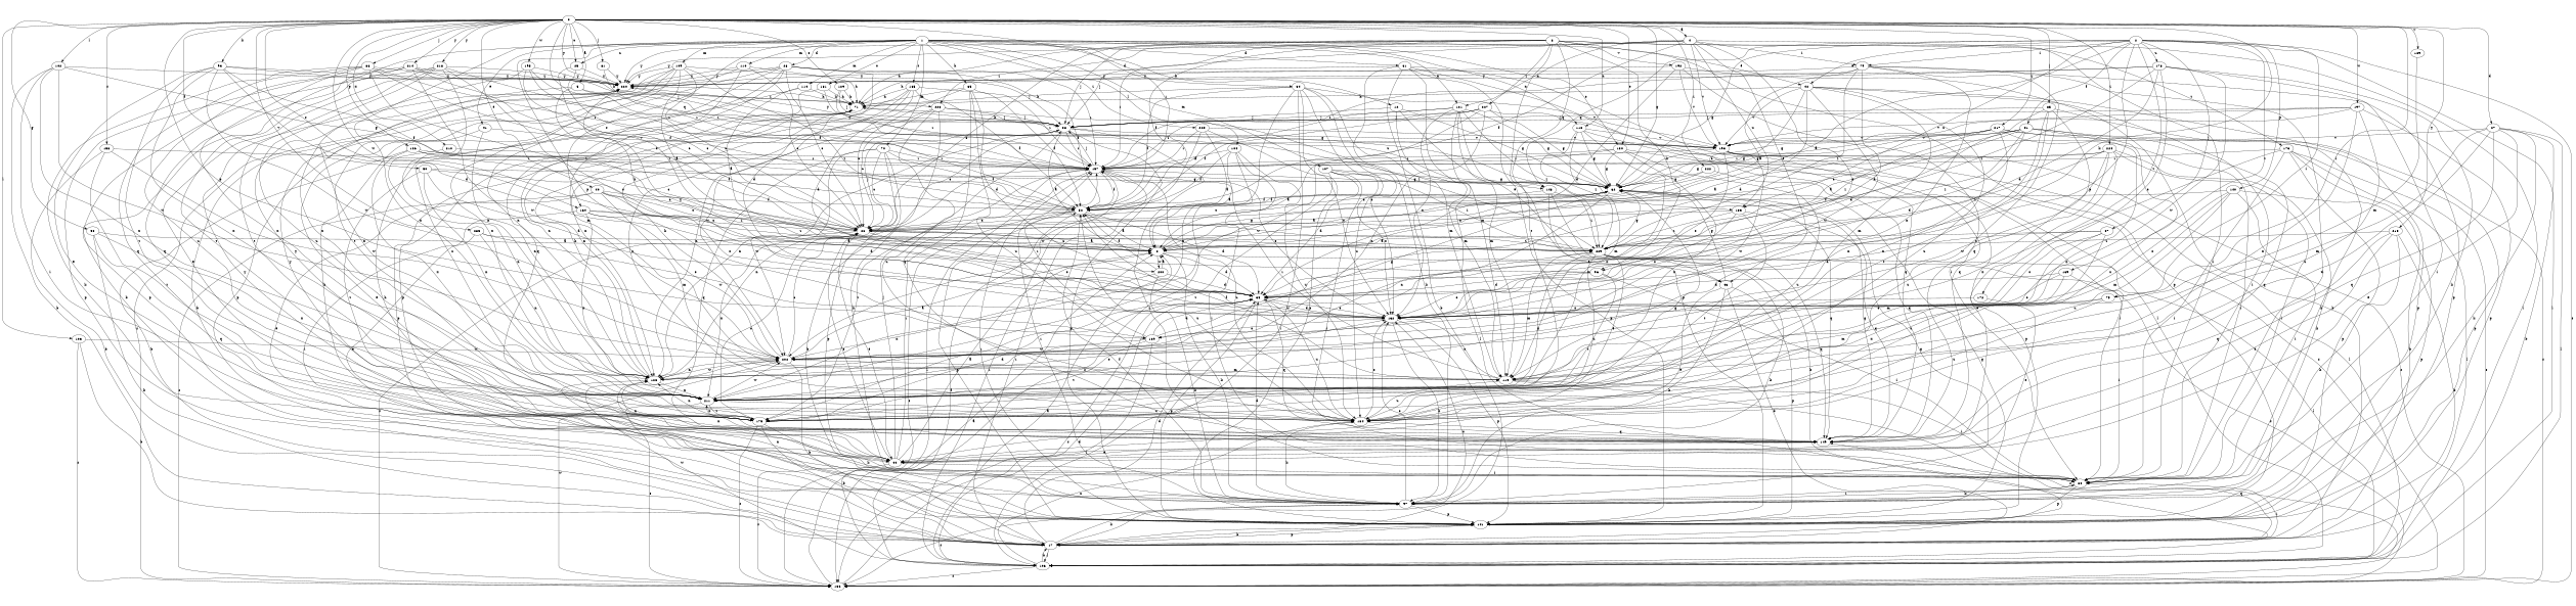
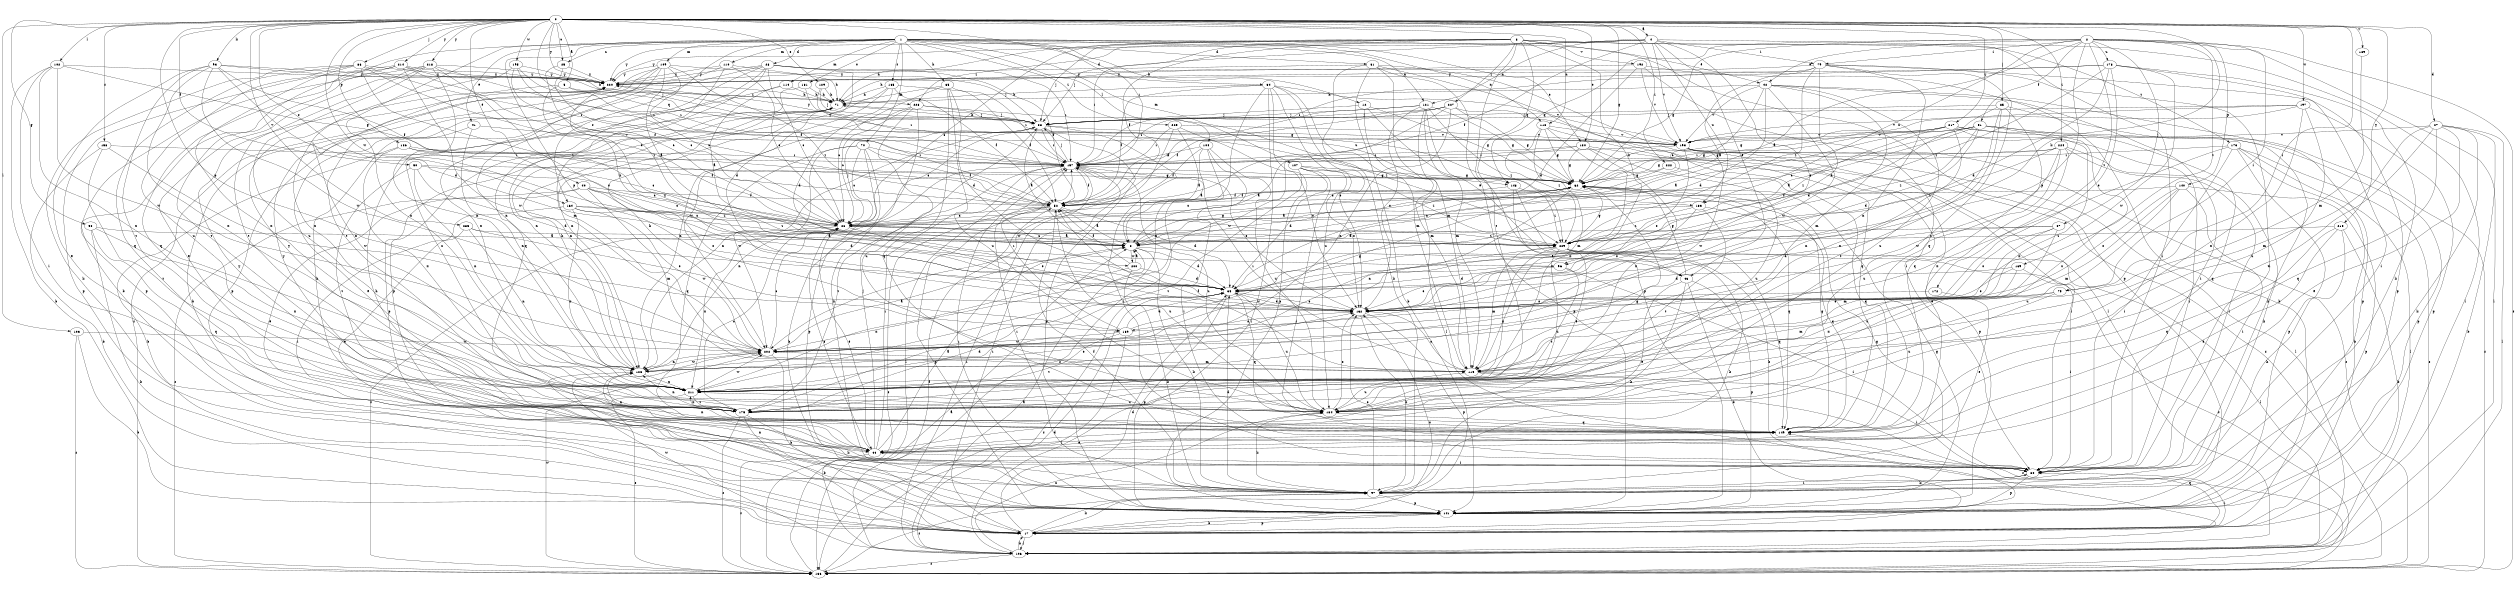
  strict digraph {
    0
    4
    5
    25
    27
    40
    50
    58
    62
    75
-   81
    n12 [label=85]
    86
    93
    96
    102
    103
    118
    129
    130
    136
    139
    148
    157
    158
    164
    n27 [label=285]
    189
    195
    197
    200
-   210
    213
    214
    217
    218
    220
    222
    224
    121
    79
    183
    52
    88
    43
    80
    132
    193
    228
    211
    26
    229
    17
    106
    175
    97
    115
    149
    44
    166
    35
    123
    8
    184
    71
    202
    141
    1
    12
    28
    31
    34
    41
    42
    65
    70
    104
    107
    109
    110
    114
    131
    165
    225
    2
    51
    87
    140
    169
    172
    178
    3
    173
    192
    227
    0 -> 4 [label=a]
    0 -> 5 [label=a]
    0 -> 25 [label=c]
    0 -> 27 [label=d]
    0 -> 40 [label=e]
    0 -> 50 [label=f]
    0 -> 58 [label=g]
    0 -> 62 [label=g]
    0 -> 75 [label=i]
-   0 -> 81 [label=j]
    0 -> n12 [label=j]
    0 -> 86 [label=j]
    0 -> 93 [label=k]
    0 -> 96 [label=k]
    0 -> 102 [label=l]
    0 -> 103 [label=l]
    0 -> 118 [label=n]
    0 -> 129 [label=o]
    0 -> 130 [label=o]
    0 -> 136 [label=p]
    0 -> 139 [label=p]
    0 -> 148 [label=q]
    0 -> 157 [label=r]
    0 -> 158 [label=s]
    0 -> 164 [label=s]
    0 -> n27 [label=v]
    0 -> 189 [label=v]
    0 -> 195 [label=w]
    0 -> 197 [label=w]
    0 -> 200 [label=w]
-   0 -> 210 [label=x]
    0 -> 213 [label=y]
    0 -> 214 [label=y]
    0 -> 217 [label=y]
    0 -> 218 [label=y]
    0 -> 220 [label=y]
    0 -> 222 [label=z]
    0 -> 224 [label=z]
    4 -> 220 [label=y]
    4 -> 121 [label=n]
    4 -> 79 [label=i]
    4 -> 183 [label=u]
    4 -> 52 [label=f]
    4 -> 88 [label=j]
    4 -> 43 [label=e]
    4 -> 80 [label=i]
    4 -> 132 [label=o]
    4 -> 193 [label=v]
    4 -> 228 [label=z]
    5 -> 96 [label=k]
    5 -> 183 [label=u]
    5 -> 228 [label=z]
    5 -> 211 [label=x]
    25 -> 220 [label=y]
    25 -> 26 [label=c]
    25 -> 229 [label=z]
    27 -> 193 [label=v]
    27 -> 17 [label=b]
    27 -> 106 [label=l]
    27 -> 175 [label=t]
    27 -> 97 [label=k]
    27 -> 115 [label=m]
    27 -> 149 [label=q]
    27 -> 44 [label=e]
    40 -> 52 [label=f]
    40 -> 132 [label=o]
    40 -> 26 [label=c]
    40 -> 229 [label=z]
    40 -> 115 [label=m]
    40 -> 44 [label=e]
    40 -> 166 [label=s]
    50 -> 62 [label=g]
    50 -> 26 [label=c]
    50 -> 175 [label=t]
    50 -> 35 [label=d]
    50 -> 123 [label=n]
    58 -> 211 [label=x]
    58 -> 17 [label=b]
    58 -> 149 [label=q]
    58 -> 8 [label=a]
    62 -> 52 [label=f]
    62 -> 26 [label=c]
    62 -> 149 [label=q]
    62 -> 123 [label=n]
    62 -> 8 [label=a]
    75 -> 132 [label=o]
    75 -> 115 [label=m]
    75 -> 184 [label=u]
-   81 -> 157 [label=r]
-   81 -> 220 [label=y]
    n12 -> 88 [label=j]
    n12 -> 211 [label=x]
    n12 -> 175 [label=t]
    n12 -> 97 [label=k]
    n12 -> 149 [label=q]
    n12 -> 35 [label=d]
    86 -> 157 [label=r]
    86 -> 220 [label=y]
    86 -> 211 [label=x]
    86 -> 26 [label=c]
    86 -> 229 [label=z]
    86 -> 97 [label=k]
    86 -> 149 [label=q]
    86 -> 184 [label=u]
    93 -> 220 [label=y]
    93 -> 52 [label=f]
    93 -> 211 [label=x]
    93 -> 175 [label=t]
    93 -> 44 [label=e]
    93 -> 35 [label=d]
    93 -> 71 [label=h]
    93 -> 202 [label=w]
    96 -> 80 [label=i]
    96 -> 132 [label=o]
    96 -> 175 [label=t]
    96 -> 35 [label=d]
    102 -> 62 [label=g]
    102 -> 220 [label=y]
    102 -> 80 [label=i]
    102 -> 211 [label=x]
    102 -> 17 [label=b]
    102 -> 202 [label=w]
    103 -> 17 [label=b]
    103 -> 166 [label=s]
    103 -> 202 [label=w]
    118 -> 62 [label=g]
    118 -> 193 [label=v]
    118 -> 211 [label=x]
    118 -> 229 [label=z]
    118 -> 115 [label=m]
    118 -> 166 [label=s]
    129 -> 157 [label=r]
    129 -> 88 [label=j]
    129 -> 71 [label=h]
    130 -> 62 [label=g]
    130 -> 157 [label=r]
    130 -> 211 [label=x]
    130 -> 8 [label=a]
    130 -> 184 [label=u]
    130 -> 141 [label=p]
    136 -> 157 [label=r]
    136 -> 52 [label=f]
    136 -> 211 [label=x]
    136 -> 26 [label=c]
    136 -> 17 [label=b]
    139 -> 62 [label=g]
    139 -> 157 [label=r]
-   132 -> 139 [label=o]
+   139 -> 132 [label=o]
    139 -> 106 [label=l]
    139 -> 175 [label=t]
    139 -> 35 [label=d]
    139 -> 202 [label=w]
    148 -> 52 [label=f]
    148 -> 229 [label=z]
    148 -> 17 [label=b]
    148 -> 44 [label=e]
    157 -> 62 [label=g]
    157 -> 52 [label=f]
    157 -> 88 [label=j]
    157 -> 132 [label=o]
    157 -> 106 [label=l]
    157 -> 175 [label=t]
    157 -> 123 [label=n]
    157 -> 184 [label=u]
    158 -> 157 [label=r]
    158 -> 17 [label=b]
    158 -> 175 [label=t]
    158 -> 202 [label=w]
    164 -> 80 [label=i]
    164 -> 211 [label=x]
    164 -> 26 [label=c]
    164 -> 229 [label=z]
    164 -> 35 [label=d]
    164 -> 202 [label=w]
    n27 -> 132 [label=o]
    n27 -> 44 [label=e]
    n27 -> 123 [label=n]
    n27 -> 8 [label=a]
    189 -> 115 [label=m]
    195 -> 157 [label=r]
    195 -> 220 [label=y]
    195 -> 52 [label=f]
    195 -> 211 [label=x]
    195 -> 26 [label=c]
    197 -> 62 [label=g]
    197 -> 88 [label=j]
    197 -> 193 [label=v]
    197 -> 211 [label=x]
    197 -> 184 [label=u]
    197 -> 141 [label=p]
    200 -> 52 [label=f]
    200 -> 211 [label=x]
    200 -> 97 [label=k]
    200 -> 35 [label=d]
    200 -> 8 [label=a]
-   210 -> 157 [label=r]
-   210 -> 123 [label=n]
    213 -> 229 [label=z]
    213 -> 17 [label=b]
    213 -> 97 [label=k]
    213 -> 149 [label=q]
    213 -> 44 [label=e]
    214 -> 220 [label=y]
    214 -> 52 [label=f]
    214 -> 88 [label=j]
    214 -> 175 [label=t]
    214 -> 149 [label=q]
    214 -> 202 [label=w]
    214 -> 141 [label=p]
    217 -> 62 [label=g]
    217 -> 80 [label=i]
    217 -> 193 [label=v]
    217 -> 229 [label=z]
    217 -> 166 [label=s]
    217 -> 123 [label=n]
    217 -> 8 [label=a]
    217 -> 141 [label=p]
    218 -> 157 [label=r]
    218 -> 220 [label=y]
    218 -> 132 [label=o]
    218 -> 175 [label=t]
    218 -> 44 [label=e]
    218 -> 123 [label=n]
    218 -> 184 [label=u]
    218 -> 141 [label=p]
    220 -> 71 [label=h]
    222 -> 62 [label=g]
    222 -> 26 [label=c]
    222 -> 149 [label=q]
    224 -> 62 [label=g]
    224 -> 157 [label=r]
    224 -> 80 [label=i]
    224 -> 229 [label=z]
    224 -> 97 [label=k]
    224 -> 44 [label=e]
    224 -> 184 [label=u]
    224 -> 202 [label=w]
    121 -> 62 [label=g]
    121 -> 52 [label=f]
    121 -> 88 [label=j]
    121 -> 132 [label=o]
    121 -> 229 [label=z]
    121 -> 106 [label=l]
    121 -> 115 [label=m]
    121 -> 141 [label=p]
    79 -> 157 [label=r]
    79 -> 220 [label=y]
    79 -> 80 [label=i]
    79 -> 229 [label=z]
    79 -> 175 [label=t]
    79 -> 35 [label=d]
    79 -> 123 [label=n]
    79 -> 8 [label=a]
    79 -> 141 [label=p]
    183 -> 132 [label=o]
    183 -> 26 [label=c]
    183 -> 229 [label=z]
    183 -> 175 [label=t]
    183 -> 149 [label=q]
    52 -> 26 [label=c]
    52 -> 166 [label=s]
    52 -> 35 [label=d]
    52 -> 8 [label=a]
    52 -> 184 [label=u]
    52 -> 141 [label=p]
    88 -> 157 [label=r]
    88 -> 220 [label=y]
    88 -> 80 [label=i]
    88 -> 193 [label=v]
    88 -> 26 [label=c]
    88 -> 123 [label=n]
    88 -> 8 [label=a]
    88 -> 71 [label=h]
    88 -> 141 [label=p]
    43 -> 62 [label=g]
    43 -> 17 [label=b]
    43 -> 97 [label=k]
    43 -> 44 [label=e]
    43 -> 141 [label=p]
    80 -> 97 [label=k]
    80 -> 71 [label=h]
    80 -> 141 [label=p]
    132 -> 220 [label=y]
    132 -> 97 [label=k]
    132 -> 35 [label=d]
    132 -> 141 [label=p]
    193 -> 157 [label=r]
    193 -> 220 [label=y]
    193 -> 80 [label=i]
    193 -> 132 [label=o]
    193 -> 106 [label=l]
    193 -> 166 [label=s]
    193 -> 202 [label=w]
    228 -> 88 [label=j]
    228 -> 26 [label=c]
    228 -> 229 [label=z]
    228 -> 97 [label=k]
    228 -> 123 [label=n]
    228 -> 184 [label=u]
    211 -> 132 [label=o]
    211 -> 175 [label=t]
    211 -> 166 [label=s]
    211 -> 184 [label=u]
    211 -> 202 [label=w]
    26 -> 88 [label=j]
    26 -> 132 [label=o]
    26 -> 211 [label=x]
    26 -> 229 [label=z]
    26 -> 44 [label=e]
    26 -> 166 [label=s]
    26 -> 8 [label=a]
    229 -> 62 [label=g]
    229 -> 211 [label=x]
    229 -> 106 [label=l]
    229 -> 97 [label=k]
    229 -> 115 [label=m]
    229 -> 149 [label=q]
    229 -> 166 [label=s]
    229 -> 184 [label=u]
    229 -> 202 [label=w]
    17 -> 157 [label=r]
    17 -> 80 [label=i]
    17 -> 132 [label=o]
    17 -> 106 [label=l]
    17 -> 97 [label=k]
    17 -> 149 [label=q]
    17 -> 35 [label=d]
    17 -> 141 [label=p]
    106 -> 157 [label=r]
    106 -> 52 [label=f]
    106 -> 17 [label=b]
    106 -> 166 [label=s]
    106 -> 8 [label=a]
    106 -> 184 [label=u]
    106 -> 202 [label=w]
    175 -> 220 [label=y]
    175 -> 211 [label=x]
    175 -> 26 [label=c]
    175 -> 17 [label=b]
    175 -> 97 [label=k]
    175 -> 166 [label=s]
    175 -> 35 [label=d]
    175 -> 123 [label=n]
    97 -> 62 [label=g]
    97 -> 157 [label=r]
    97 -> 52 [label=f]
    97 -> 80 [label=i]
    97 -> 132 [label=o]
    97 -> 166 [label=s]
    97 -> 35 [label=d]
    97 -> 123 [label=n]
    97 -> 141 [label=p]
    115 -> 157 [label=r]
    115 -> 52 [label=f]
    115 -> 80 [label=i]
    115 -> 132 [label=o]
    115 -> 166 [label=s]
    115 -> 184 [label=u]
    149 -> 62 [label=g]
    149 -> 220 [label=y]
    149 -> 44 [label=e]
    149 -> 123 [label=n]
    44 -> 157 [label=r]
    44 -> 220 [label=y]
    44 -> 88 [label=j]
    44 -> 80 [label=i]
    44 -> 26 [label=c]
    44 -> 166 [label=s]
    44 -> 123 [label=n]
    44 -> 8 [label=a]
    166 -> 35 [label=d]
    166 -> 8 [label=a]
    166 -> 202 [label=w]
    35 -> 132 [label=o]
    35 -> 149 [label=q]
    35 -> 166 [label=s]
    35 -> 184 [label=u]
    35 -> 141 [label=p]
    123 -> 211 [label=x]
    123 -> 71 [label=h]
    123 -> 202 [label=w]
    8 -> 62 [label=g]
    8 -> 200 [label=w]
    8 -> 43 [label=e]
    8 -> 26 [label=c]
    8 -> 97 [label=k]
    8 -> 35 [label=d]
    184 -> 62 [label=g]
    184 -> 132 [label=o]
    184 -> 97 [label=k]
    184 -> 149 [label=q]
    71 -> 88 [label=j]
    71 -> 123 [label=n]
    71 -> 141 [label=p]
    202 -> 26 [label=c]
    202 -> 17 [label=b]
    202 -> 115 [label=m]
    202 -> 123 [label=n]
    202 -> 8 [label=a]
    202 -> 71 [label=h]
    141 -> 62 [label=g]
    141 -> 157 [label=r]
    141 -> 17 [label=b]
    1 -> 25 [label=c]
    1 -> 118 [label=n]
    1 -> 130 [label=o]
    1 -> 139 [label=p]
    1 -> 164 [label=s]
    1 -> 121 [label=n]
    1 -> 211 [label=x]
    1 -> 17 [label=b]
    1 -> 12 [label=b]
    1 -> 28 [label=d]
    1 -> 31 [label=d]
    1 -> 34 [label=d]
    1 -> 41 [label=e]
    1 -> 42 [label=e]
    1 -> 65 [label=h]
    1 -> 70 [label=h]
    1 -> 104 [label=l]
    1 -> 107 [label=m]
    1 -> 109 [label=m]
    1 -> 110 [label=m]
    1 -> 114 [label=m]
    1 -> 131 [label=o]
    1 -> 165 [label=s]
    1 -> 225 [label=z]
    12 -> 62 [label=g]
    12 -> 88 [label=j]
    12 -> 43 [label=e]
    12 -> 115 [label=m]
    28 -> 157 [label=r]
    28 -> 220 [label=y]
    28 -> 52 [label=f]
    28 -> 26 [label=c]
    28 -> 97 [label=k]
    28 -> 149 [label=q]
    28 -> 35 [label=d]
    28 -> 123 [label=n]
    28 -> 141 [label=p]
    31 -> 220 [label=y]
    31 -> 80 [label=i]
    31 -> 17 [label=b]
    31 -> 106 [label=l]
    31 -> 97 [label=k]
    31 -> 115 [label=m]
    31 -> 141 [label=p]
    34 -> 52 [label=f]
    34 -> 132 [label=o]
    34 -> 193 [label=v]
    34 -> 211 [label=x]
    34 -> 106 [label=l]
    34 -> 115 [label=m]
    34 -> 184 [label=u]
    34 -> 71 [label=h]
    34 -> 141 [label=p]
    41 -> 193 [label=v]
    41 -> 44 [label=e]
    41 -> 123 [label=n]
    42 -> 80 [label=i]
    42 -> 193 [label=v]
    42 -> 26 [label=c]
    42 -> 115 [label=m]
    42 -> 35 [label=d]
    42 -> 184 [label=u]
    42 -> 71 [label=h]
    42 -> 202 [label=w]
    42 -> 141 [label=p]
    65 -> 52 [label=f]
    65 -> 26 [label=c]
    65 -> 149 [label=q]
    65 -> 35 [label=d]
    65 -> 184 [label=u]
    65 -> 71 [label=h]
    70 -> 157 [label=r]
    70 -> 52 [label=f]
    70 -> 26 [label=c]
    70 -> 17 [label=b]
    70 -> 149 [label=q]
    70 -> 202 [label=w]
    70 -> 141 [label=p]
    104 -> 157 [label=r]
    104 -> 52 [label=f]
    104 -> 80 [label=i]
    104 -> 166 [label=s]
    104 -> 8 [label=a]
    104 -> 184 [label=u]
    107 -> 62 [label=g]
    107 -> 80 [label=i]
    107 -> 132 [label=o]
    107 -> 229 [label=z]
    107 -> 175 [label=t]
    107 -> 35 [label=d]
    109 -> 220 [label=y]
    109 -> 88 [label=j]
    109 -> 211 [label=x]
    109 -> 26 [label=c]
    109 -> 229 [label=z]
    109 -> 17 [label=b]
    109 -> 175 [label=t]
    109 -> 166 [label=s]
    109 -> 8 [label=a]
    110 -> 220 [label=y]
    110 -> 26 [label=c]
    110 -> 115 [label=m]
    110 -> 71 [label=h]
    110 -> 141 [label=p]
    114 -> 8 [label=a]
    114 -> 184 [label=u]
-   114 -> 71 [label=k]
+   114 -> 71 [label=h]
    131 -> 62 [label=g]
    131 -> 123 [label=n]
    131 -> 71 [label=h]
    165 -> 157 [label=r]
    165 -> 52 [label=f]
    165 -> 35 [label=d]
    165 -> 123 [label=n]
-   165 -> 184 [label=u]
    165 -> 71 [label=h]
    165 -> 202 [label=w]
    225 -> 157 [label=r]
    225 -> 132 [label=o]
    225 -> 193 [label=v]
    225 -> 8 [label=a]
    225 -> 202 [label=w]
    2 -> 62 [label=g]
    2 -> 75 [label=i]
    2 -> 139 [label=p]
    2 -> 148 [label=q]
    2 -> 79 [label=i]
    2 -> 183 [label=u]
    2 -> 106 [label=l]
    2 -> 166 [label=s]
    2 -> 8 [label=a]
    2 -> 42 [label=e]
    2 -> 51 [label=f]
    2 -> 87 [label=j]
    2 -> 140 [label=p]
    2 -> 169 [label=t]
    2 -> 172 [label=t]
    2 -> 178 [label=u]
    51 -> 62 [label=g]
    51 -> 193 [label=v]
    51 -> 211 [label=x]
    51 -> 26 [label=c]
    51 -> 229 [label=z]
    51 -> 149 [label=q]
    51 -> 35 [label=d]
    51 -> 8 [label=a]
    51 -> 184 [label=u]
    87 -> 132 [label=o]
    87 -> 115 [label=m]
    87 -> 35 [label=d]
    87 -> 8 [label=a]
    87 -> 184 [label=u]
    140 -> 52 [label=f]
    140 -> 80 [label=i]
    140 -> 132 [label=o]
    140 -> 115 [label=m]
    140 -> 184 [label=u]
    140 -> 141 [label=p]
    169 -> 80 [label=i]
    169 -> 132 [label=o]
    169 -> 211 [label=x]
    169 -> 35 [label=d]
    172 -> 132 [label=o]
    172 -> 44 [label=e]
    178 -> 220 [label=y]
    178 -> 80 [label=i]
    178 -> 132 [label=o]
    178 -> 229 [label=z]
    178 -> 97 [label=k]
    178 -> 35 [label=d]
    178 -> 71 [label=h]
    178 -> 202 [label=w]
    3 -> 96 [label=k]
    3 -> 148 [label=q]
    3 -> 157 [label=r]
    3 -> 220 [label=y]
    3 -> 52 [label=f]
    3 -> 88 [label=j]
    3 -> 26 [label=c]
    3 -> 106 [label=l]
    3 -> 175 [label=t]
    3 -> 71 [label=h]
    3 -> 141 [label=p]
    3 -> 173 [label=t]
    3 -> 192 [label=v]
    3 -> 227 [label=z]
    173 -> 157 [label=r]
    173 -> 80 [label=i]
    173 -> 211 [label=x]
    173 -> 17 [label=b]
    173 -> 106 [label=l]
    173 -> 166 [label=s]
    173 -> 141 [label=p]
    192 -> 220 [label=y]
    192 -> 193 [label=v]
    192 -> 17 [label=b]
    192 -> 149 [label=q]
    192 -> 35 [label=d]
    227 -> 62 [label=g]
    227 -> 157 [label=r]
    227 -> 52 [label=f]
    227 -> 88 [label=j]
    227 -> 149 [label=q]
    227 -> 123 [label=n]
    227 -> 202 [label=w]
  }
